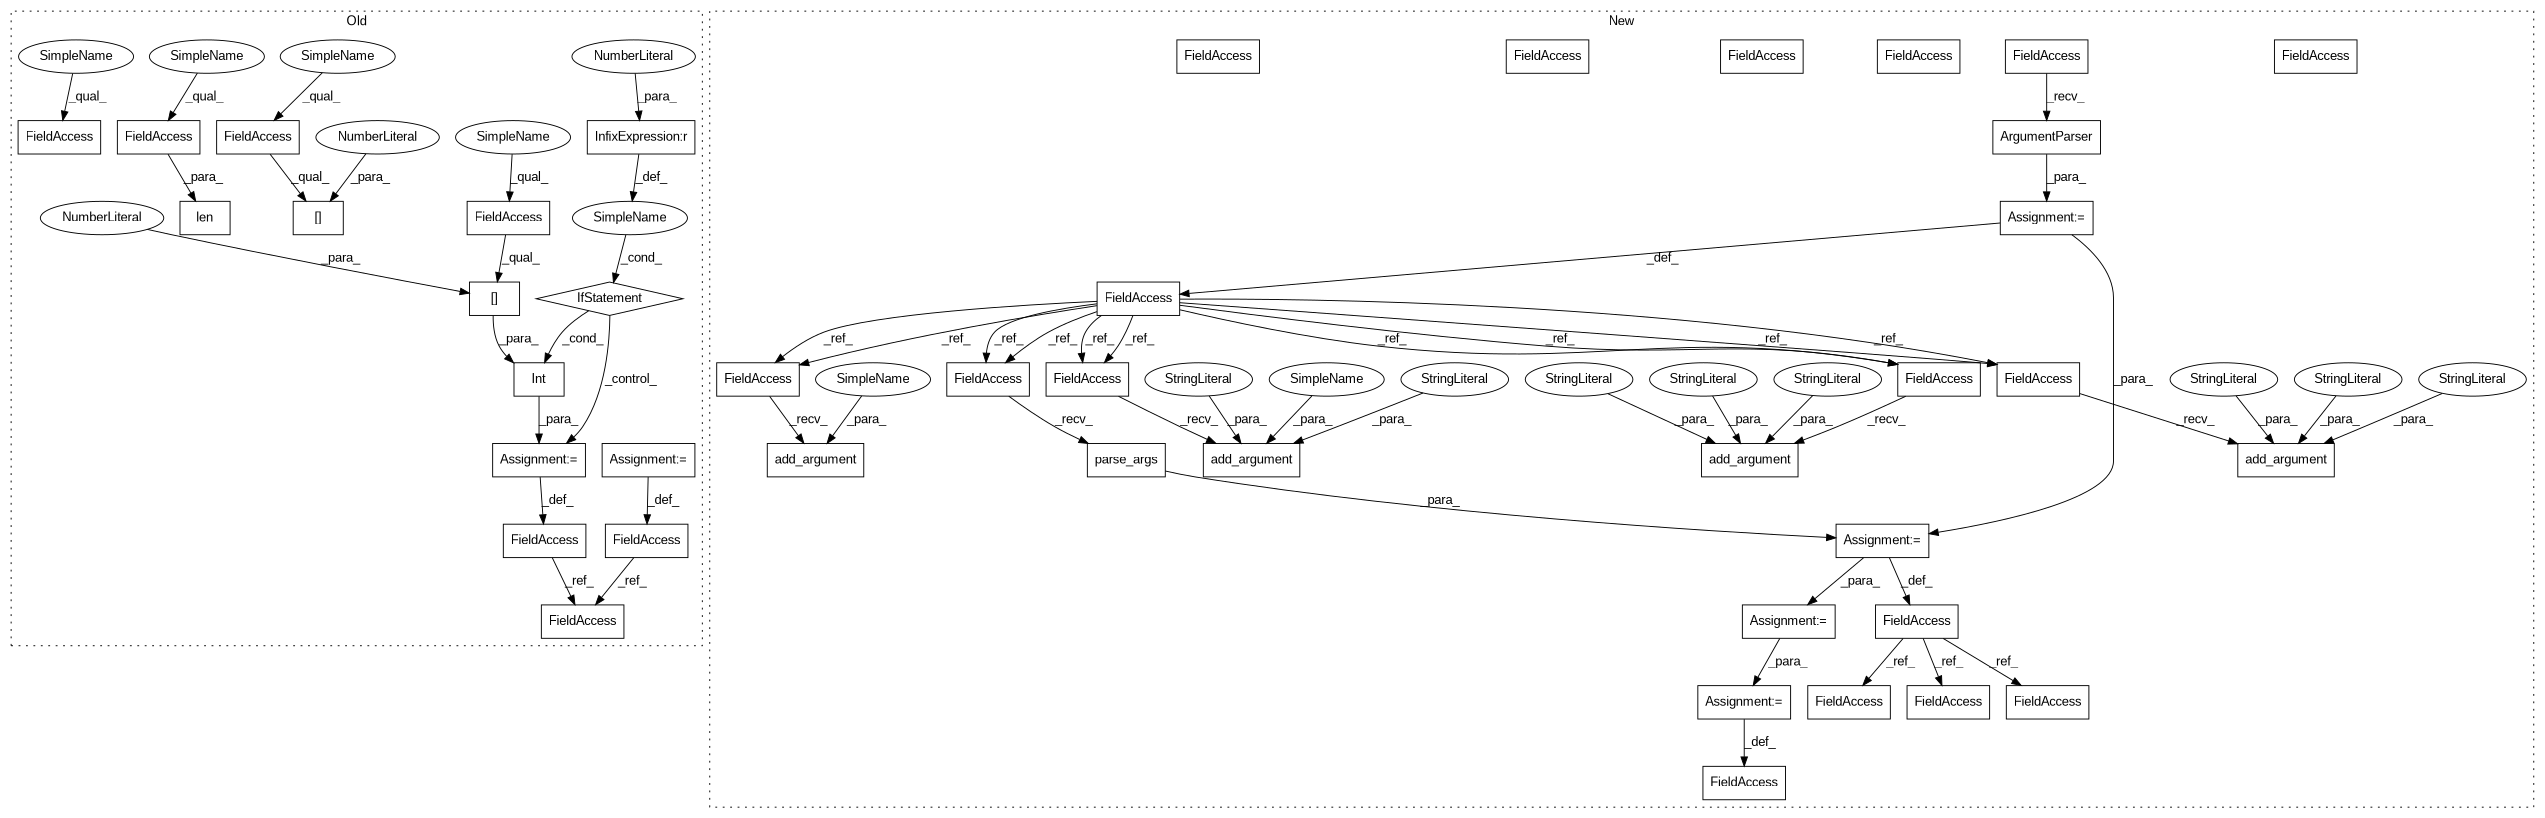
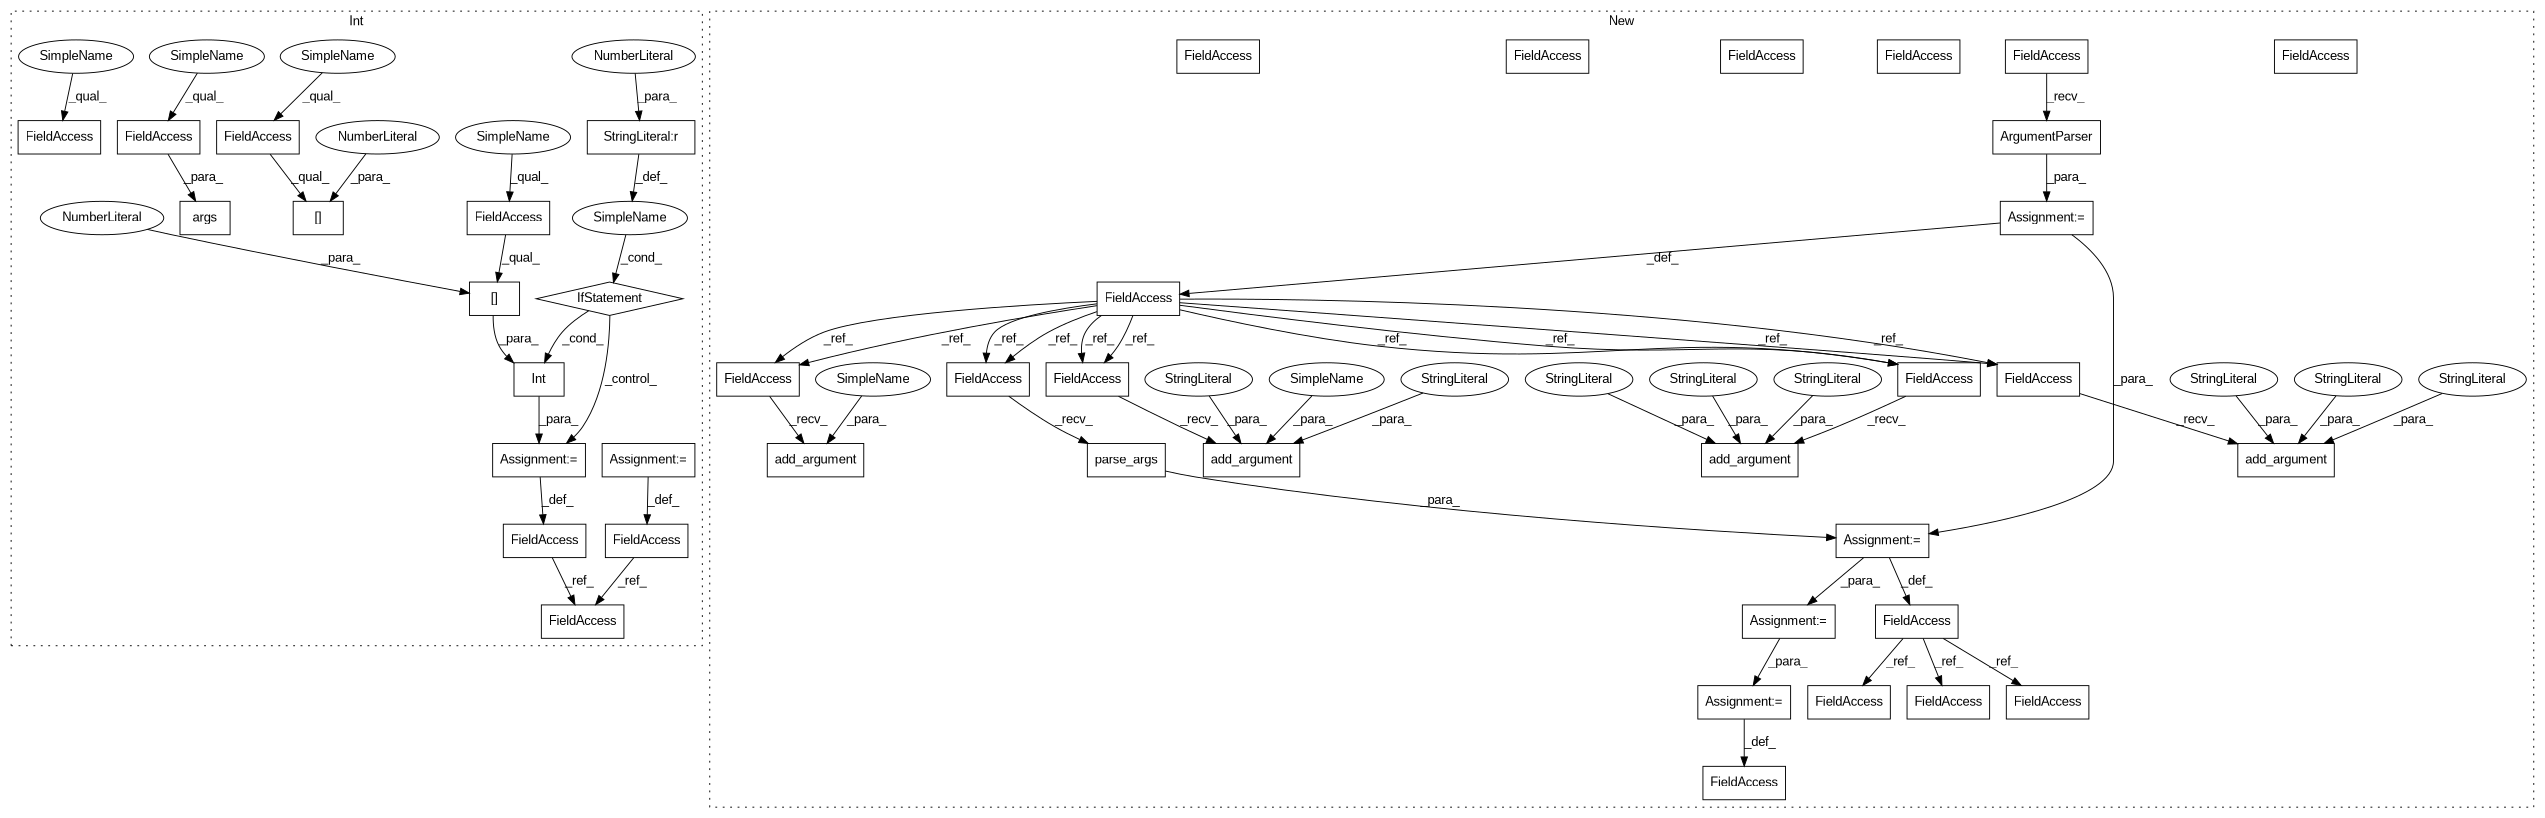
  digraph {
    fontname="Liberation Sans"
    node [a=22 fontname="Liberation Sans" l=6 s=2514 shape=box]
    edge [fontname="Liberation Sans"]
-   n1 [a=32 l="4,1" label=len s="2497,2509"]
-   n2 [a=27 l=4 label="InfixExpression:r" s=2510]
+   n1 [a=32 l="4,1" label=args s="2497,2509"]
+   n2 [a=27 l=4 label="StringLiteral:r" s=2510]
    n3 [a=34 l=1 label=NumberLiteral shape=ellipse]
    n4 [a=25 l="4,2" label=IfStatement s="2493,2515" shape=diamond]
    n5 [l=8 label=FieldAccess s=2501]
    n6 [l=8 label=FieldAccess s=2590]
    n7 [l=8 label=FieldAccess s=2560]
    n8 [a=2 l="9,1" label="[]" s="2560,2570"]
    n9 [a=34 l=1 label=NumberLiteral s=2569 shape=ellipse]
    n10 [l=8 label=FieldAccess s=2459]
    n11 [a=2 l="9,1" label="[]" s="2459,2469"]
    n12 [a=34 l=1 label=NumberLiteral s=2468 shape=ellipse]
    n13 [a=42 label=SimpleName shape=ellipse l="" s=""]
    n14 [a=32 l="4,1" label=Int s="2556,2571"]
    n15 [l=4 label=FieldAccess s=2551]
    n16 [l=4 label=FieldAccess s=2817]
    n17 [l=4 label=FieldAccess s=2328]
    n18 [a=7 l=1 label="Assignment:=" s=2332]
    n19 [a=7 l=1 label="Assignment:=" s=2555]
    n20 [a=42 l=3 label=SimpleName s=2501 shape=ellipse]
    n21 [a=42 l=3 label=SimpleName s=2459 shape=ellipse]
    n22 [a=42 l=3 label=SimpleName s=2560 shape=ellipse]
    n23 [a=42 l=3 label=SimpleName s=2590 shape=ellipse]
    n24 [a=32 l="13,1" label=add_argument s="2387,2505"]
    n25 [a=45 l=16 label=StringLiteral s=2400 shape=ellipse]
    n26 [a=45 l=16 label=StringLiteral s=2424 shape=ellipse]
    n27 [a=32 l="15,1" label=ArgumentParser s="2339,2371"]
    n28 [a=32 l=12 label=parse_args s=3068]
    n29 [a=7 l=1 label="Assignment:=" s=2329]
    n30 [a=7 l=1 label="Assignment:=" s=3225]
    n31 [a=32 l="13,1" label=add_argument s="2618,2724"]
    n32 [a=45 l=7 label=StringLiteral s=2650 shape=ellipse]
    n33 [a=45 l=64 label=StringLiteral s=2441 shape=ellipse]
    n34 [a=32 l="13,1" label=add_argument s="2521,2602"]
    n35 [a=45 l=11 label=StringLiteral s=2631 shape=ellipse]
    n36 [a=45 l=42 label=StringLiteral s=2560 shape=ellipse]
    n37 [a=7 l=1 label="Assignment:=" s=3323]
    n38 [label=FieldAccess s=3061]
    n39 [l=8 label=FieldAccess s=2330]
    n40 [label=FieldAccess s=2323]
    n41 [label=FieldAccess s=2611]
    n42 [l=8 label=FieldAccess s=3315]
    n43 [label=FieldAccess s=2930]
    n44 [label=FieldAccess s=2380]
    n45 [label=FieldAccess]
    n46 [a=32 l="13,1" label=add_argument s="2937,3047"]
    n47 [a=45 l=13 label=StringLiteral s=2534 shape=ellipse]
    n48 [a=45 l=66 label=StringLiteral s=2658 shape=ellipse]
    n49 [a=7 l=1 label="Assignment:=" s=3060]
    n50 [l=4 label=FieldAccess s=3056]
    n51 [l=4 label=FieldAccess s=3095]
    n52 [l=4 label=FieldAccess s=3127]
    n53 [l=4 label=FieldAccess s=3380]
    n54 [a=42 l=4 label=SimpleName s=2975 shape=ellipse]
    n55 [a=42 l=4 label=SimpleName s=2555 shape=ellipse]
    n56 [label=FieldAccess s=3061]
    n57 [label=FieldAccess s=2611]
    n58 [label=FieldAccess s=2930]
    n59 [label=FieldAccess s=2380]
    n60 [label=FieldAccess]
    subgraph cluster_1 {
-     label=Old
+     label=Int
      style=dotted
      n1
      n2
      n3
      n4
      n5
      n6
      n7
      n8
      n9
      n10
      n11
      n12
      n13
      n14
      n15
      n16
      n17
      n18
      n19
      n20
      n21
      n22
      n23
    }
    subgraph cluster_2 {
      label=New
      style=dotted
      n24
      n25
      n26
      n27
      n28
      n29
      n30
      n31
      n32
      n33
      n34
      n35
      n36
      n37
      n38
      n39
      n40
      n41
      n42
      n43
      n44
      n45
      n46
      n47
      n48
      n49
      n50
      n51
      n52
      n53
      n54
      n55
      n56
      n57
      n58
      n59
      n60
    }
    n2 -> n13 [label=_def_]
    n3 -> n2 [label=_para_]
    n4 -> n14 [label=_cond_]
    n4 -> n19 [label=_control_]
    n5 -> n1 [label=_para_]
    n7 -> n8 [label=_qual_]
    n8 -> n14 [label=_para_]
    n9 -> n8 [label=_para_]
    n10 -> n11 [label=_qual_]
    n12 -> n11 [label=_para_]
    n13 -> n4 [label=_cond_]
    n14 -> n19 [label=_para_]
    n15 -> n16 [label=_ref_]
    n17 -> n16 [label=_ref_]
    n18 -> n17 [label=_def_]
    n19 -> n15 [label=_def_]
    n20 -> n5 [label=_qual_]
    n21 -> n10 [label=_qual_]
    n22 -> n7 [label=_qual_]
    n23 -> n6 [label=_qual_]
    n25 -> n24 [label=_para_]
    n26 -> n24 [label=_para_]
    n27 -> n29 [label=_para_]
    n28 -> n49 [label=_para_]
    n29 -> n40 [label=_def_]
    n29 -> n49 [label=_para_]
    n30 -> n37 [label=_para_]
    n32 -> n31 [label=_para_]
    n33 -> n24 [label=_para_]
    n35 -> n31 [label=_para_]
    n36 -> n34 [label=_para_]
    n37 -> n42 [label=_def_]
    n39 -> n27 [label=_recv_]
    n40 -> n56 [label=_ref_]
    n40 -> n56 [label=_ref_]
    n40 -> n57 [label=_ref_]
    n40 -> n57 [label=_ref_]
    n40 -> n58 [label=_ref_]
    n40 -> n58 [label=_ref_]
    n40 -> n59 [label=_ref_]
    n40 -> n59 [label=_ref_]
    n40 -> n60 [label=_ref_]
    n40 -> n60 [label=_ref_]
    n47 -> n34 [label=_para_]
    n48 -> n31 [label=_para_]
    n49 -> n30 [label=_para_]
    n49 -> n50 [label=_def_]
    n50 -> n51 [label=_ref_]
    n50 -> n52 [label=_ref_]
    n50 -> n53 [label=_ref_]
    n54 -> n46 [label=_para_]
    n55 -> n34 [label=_para_]
    n56 -> n28 [label=_recv_]
    n57 -> n31 [label=_recv_]
    n58 -> n46 [label=_recv_]
    n59 -> n24 [label=_recv_]
    n60 -> n34 [label=_recv_]
  }
